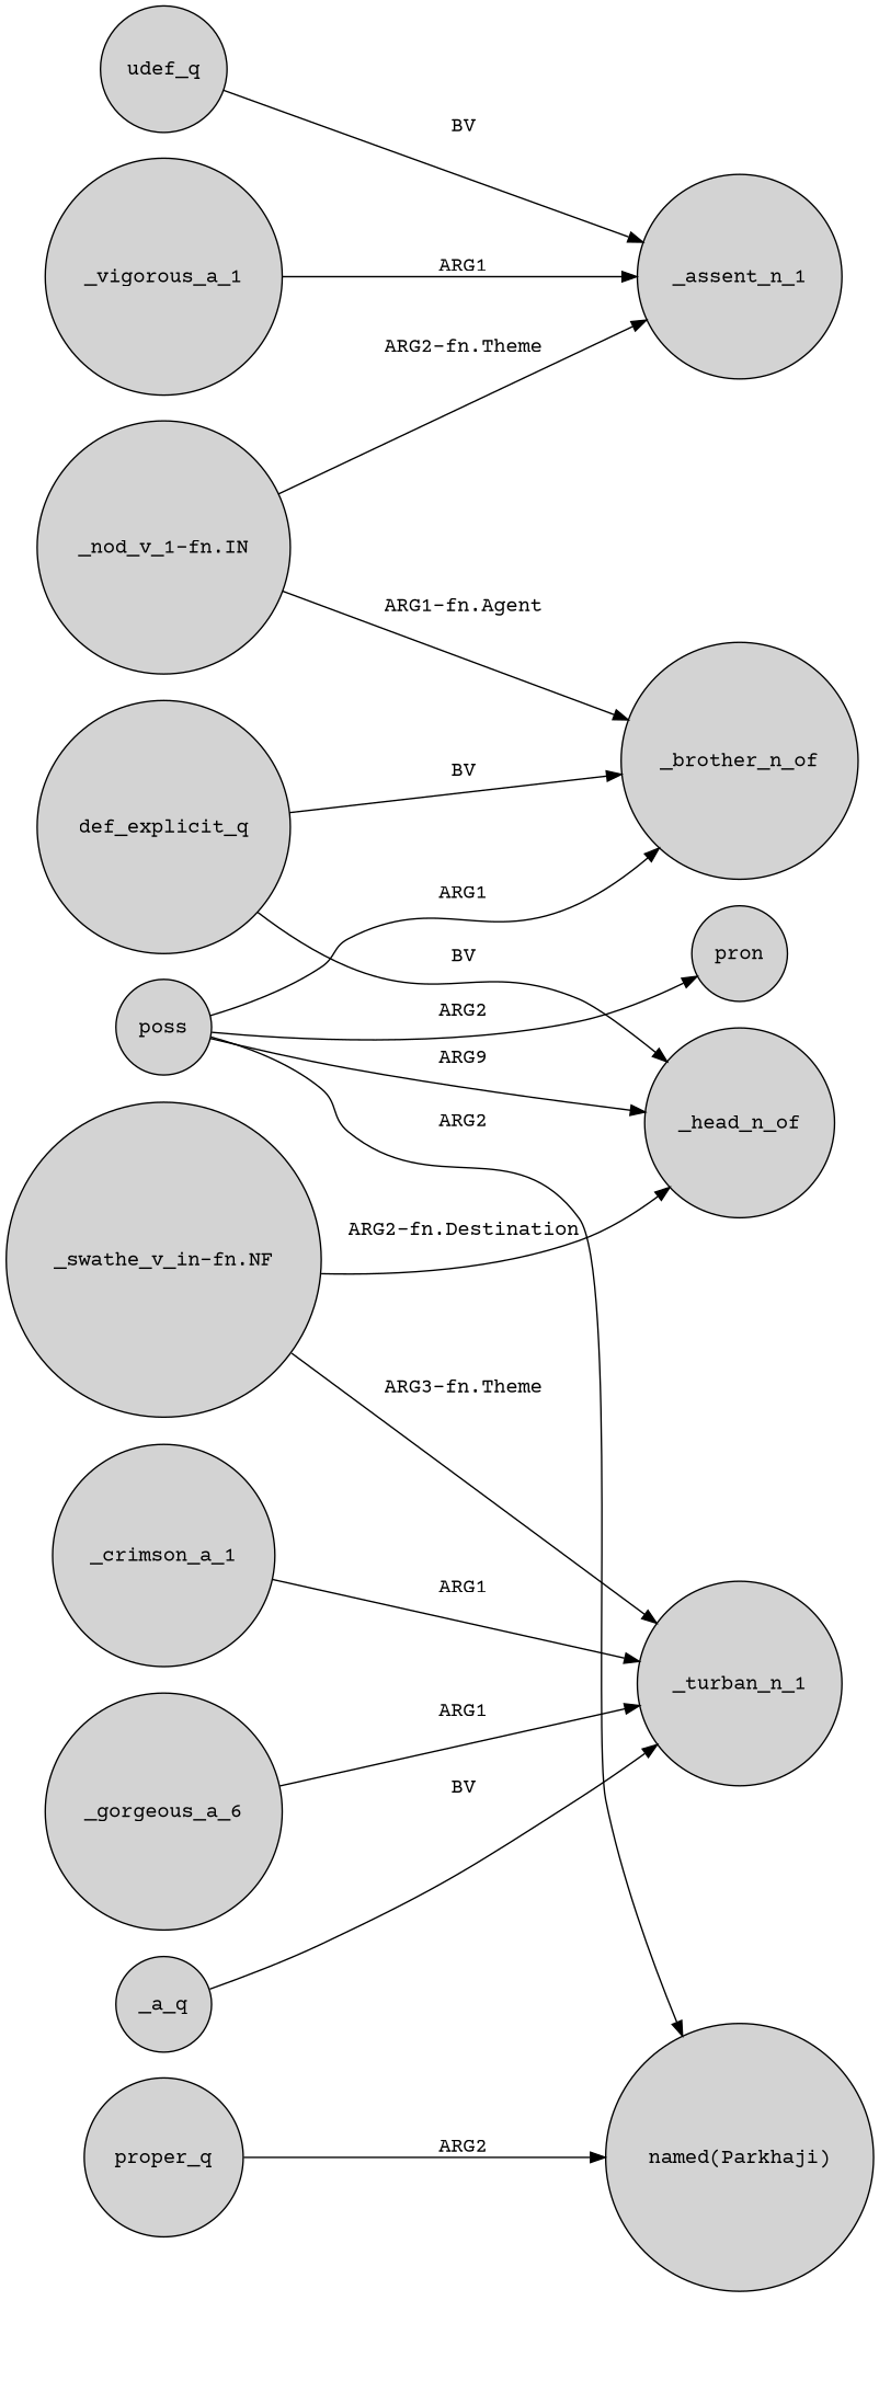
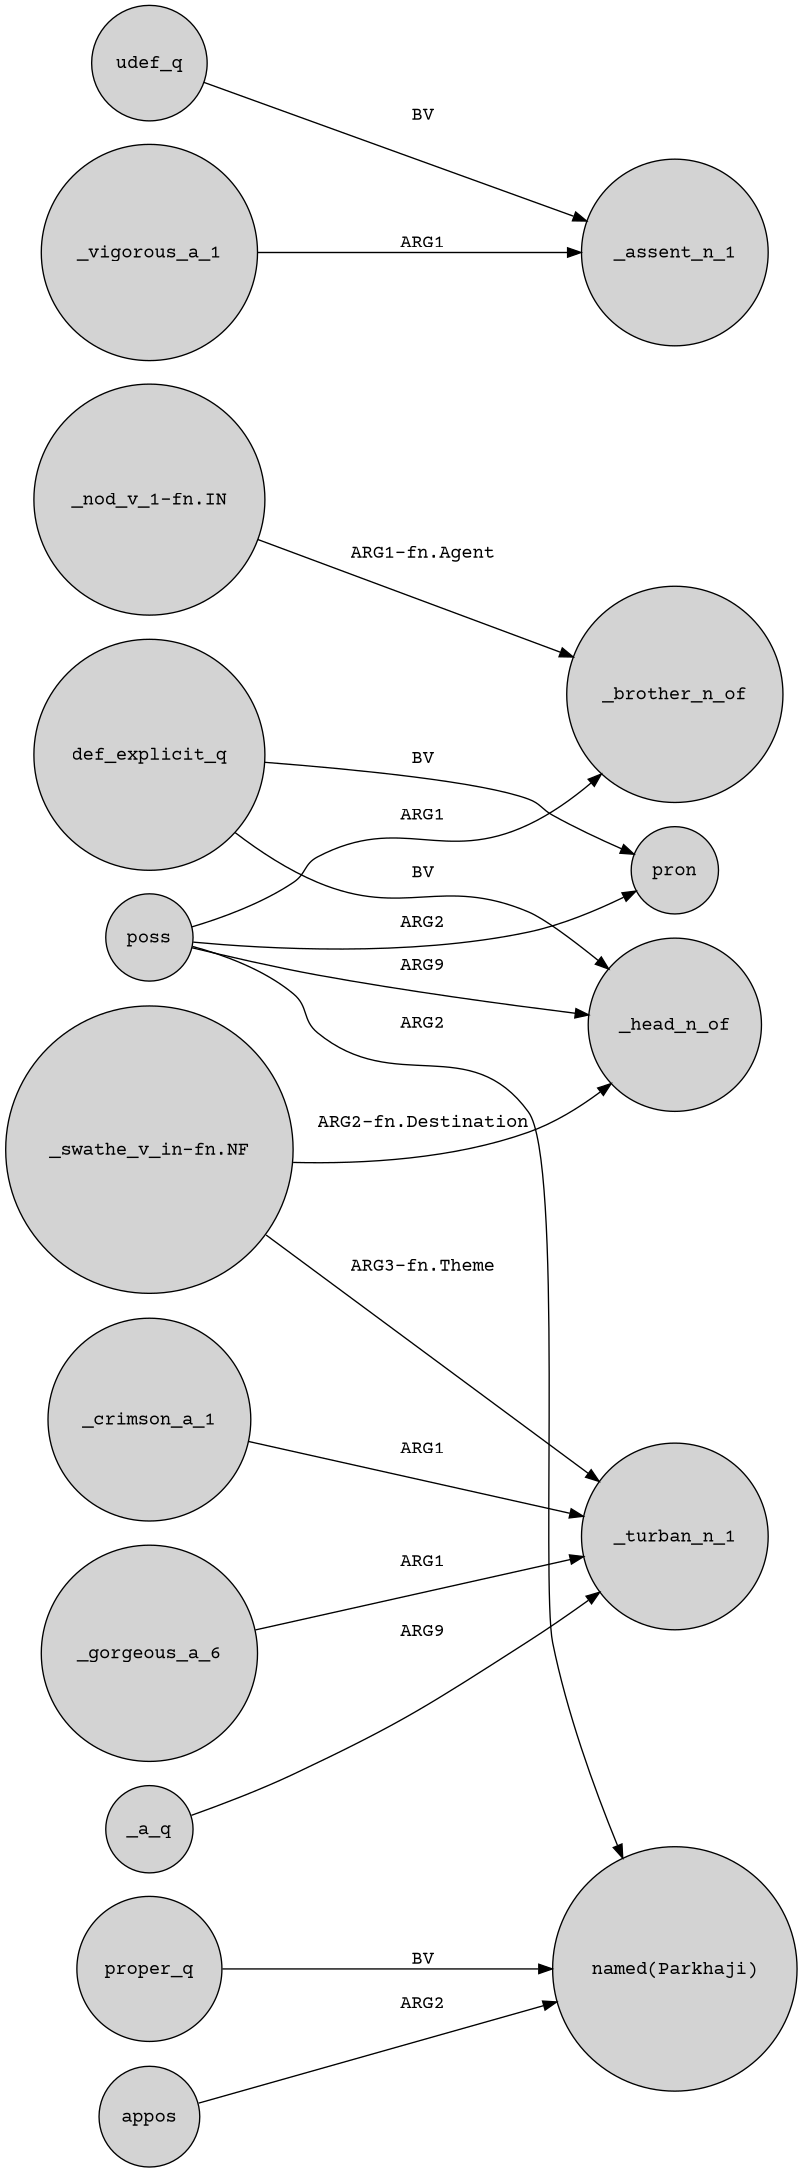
  digraph {
    fontname="Courier Prime"
    rankdir=LR
    node [fontname="Courier Prime" shape=circle style=filled]
    edge [fontname="Courier Prime"]
    poss
    _brother_n_of
    _head_n_of
    pron
    "named(Parkhaji)"
    "_nod_v_1-fn.IN"
    _assent_n_1
    def_explicit_q
    "_swathe_v_in-fn.NF"
    _turban_n_1
    _crimson_a_1
    n12 [label=_gorgeous_a_6]
    udef_q
+   appos
    _vigorous_a_1
    proper_q
    _a_q
    poss -> _brother_n_of [label=ARG1]
    poss -> _head_n_of [label=ARG9]
    poss -> pron [label=ARG2]
    poss -> "named(Parkhaji)" [label=ARG2]
    "_nod_v_1-fn.IN" -> _brother_n_of [label="ARG1-fn.Agent"]
-   "_nod_v_1-fn.IN" -> _assent_n_1 [label="ARG2-fn.Theme"]
-   def_explicit_q -> _brother_n_of [label=BV]
+   def_explicit_q -> pron [label=BV]
    def_explicit_q -> _head_n_of [label=BV]
    "_swathe_v_in-fn.NF" -> _head_n_of [label="ARG2-fn.Destination"]
    "_swathe_v_in-fn.NF" -> _turban_n_1 [label="ARG3-fn.Theme"]
    _crimson_a_1 -> _turban_n_1 [label=ARG1]
    n12 -> _turban_n_1 [label=ARG1]
    udef_q -> _assent_n_1 [label=BV]
+   appos -> "named(Parkhaji)" [label=ARG2]
    _vigorous_a_1 -> _assent_n_1 [label=ARG1]
-   proper_q -> "named(Parkhaji)" [label=ARG2]
-   _a_q -> _turban_n_1 [label=BV]
+   proper_q -> "named(Parkhaji)" [label=BV]
+   _a_q -> _turban_n_1 [label=ARG9]
  }
